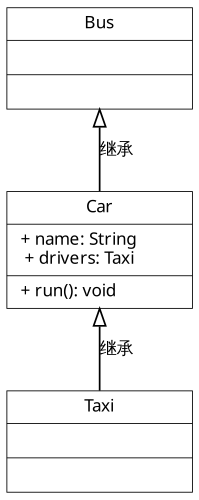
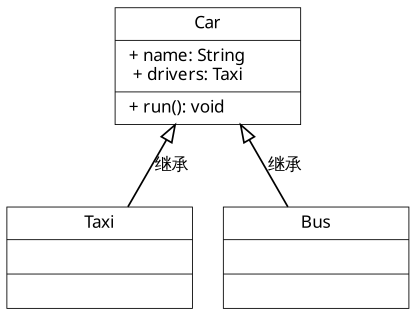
  digraph {
    dip=720
    fontname="Noto Sans"
    fontsize=10
    labeljust=center
    penwidth=0.5
    node [fontname="Noto Sans" fontsize=10 penwidth=0.5 shape=record]
    edge [arrowhead=empty arrowtail=onormal dir=back fontname="Noto Sans" fontsize=10]
    n1 [label="{Taxi | \l| \l}" width=1.5]
    n2 [label="{Bus | \l| \l}" width=1.5]
    n3 [label="{Car| + name: String\l + drivers: Taxi\l |+ run(): void\l}" width=1.5]
    subgraph sub_1 {
      n1
      n2
      n3
    }
    n3 -> n1 [label="继承"]
-   n2 -> n3 [label="继承"]
+   n3 -> n2 [label="继承"]
  }
